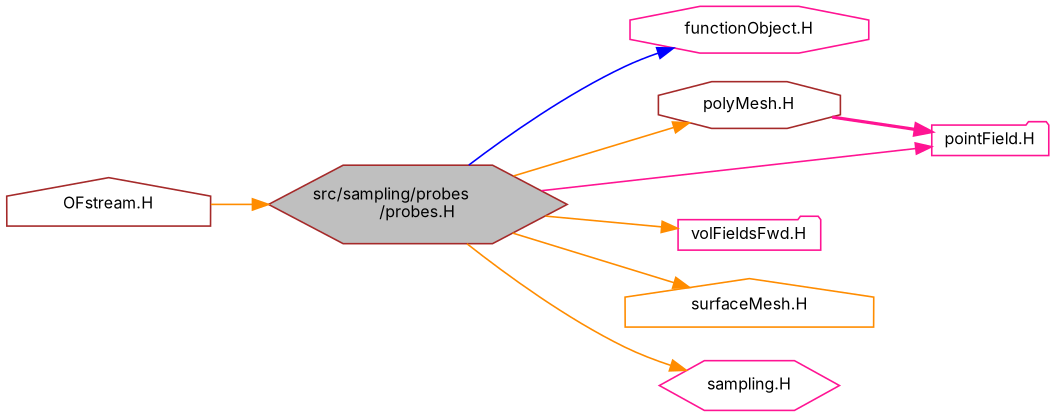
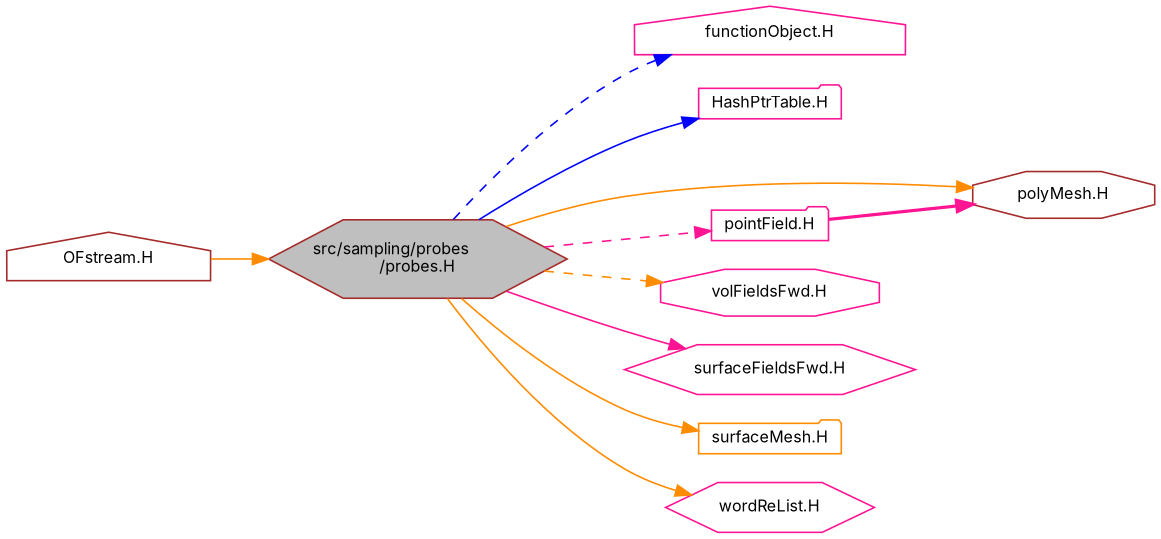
  digraph {
    fontname=Inter
    rankdir=LR
    node [color=deeppink fontname=Inter fontsize=10 shape=hexagon]
    edge [color=darkorange fontname=Inter fontsize=10 labelfontname=Helvetica labelfontsize=10 style=solid]
    n1 [color=brown fillcolor=grey75 fontcolor=black height=0.2 label="src/sampling/probes\l/probes.H" style=filled width=0.4]
-   n2 [height=0.2 label="functionObject.H" shape=octagon width=0.4]
+   n2 [height=0.2 label="functionObject.H" shape=house width=0.4]
+   n3 [height=0.2 label="HashPtrTable.H" shape=folder width=0.4]
    n4 [color=brown height=0.2 label="polyMesh.H" shape=octagon width=0.4]
    n5 [height=0.2 label="pointField.H" shape=folder width=0.4]
-   n6 [height=0.2 label="volFieldsFwd.H" shape=folder width=0.4]
-   n8 [color=darkorange height=0.2 label="surfaceMesh.H" shape=house width=0.4]
-   n9 [height=0.2 label="sampling.H" width=0.4]
+   n6 [height=0.2 label="volFieldsFwd.H" shape=octagon width=0.4]
+   n7 [height=0.2 label="surfaceFieldsFwd.H" width=0.4]
+   n8 [color=darkorange height=0.2 label="surfaceMesh.H" shape=folder width=0.4]
+   n9 [height=0.2 label="wordReList.H" width=0.4]
    n10 [color=brown height=0.2 label="OFstream.H" shape=house width=0.4]
-   n1 -> n2 [color=blue]
+   n1 -> n2 [color=blue style=dashed]
+   n1 -> n3 [color=blue]
    n1 -> n4
-   n1 -> n5 [color=deeppink]
-   n1 -> n6
+   n1 -> n5 [color=deeppink style=dashed]
+   n1 -> n6 [style=dashed]
+   n1 -> n7 [color=deeppink]
    n1 -> n8
    n1 -> n9
-   n4 -> n5 [color=deeppink style=bold]
+   n5 -> n4 [color=deeppink style=bold]
    n10 -> n1
  }
